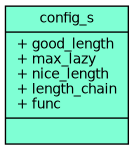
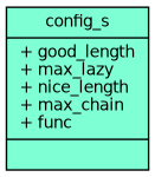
  digraph {
    fontname="DejaVu Sans"
-   n1 [color=black fillcolor=aquamarine fontcolor=black fontname="DejaVu Sans" fontsize=10 height=0.2 label="{config_s\n|+ good_length\l+ max_lazy\l+ nice_length\l+ length_chain\l+ func\l|}" shape=record style=filled width=0.4]
+   n1 [color=black fillcolor=aquamarine fontcolor=black fontname="DejaVu Sans" fontsize=10 height=0.2 label="{config_s\n|+ good_length\l+ max_lazy\l+ nice_length\l+ max_chain\l+ func\l|}" shape=record style=filled width=0.4]
  }
